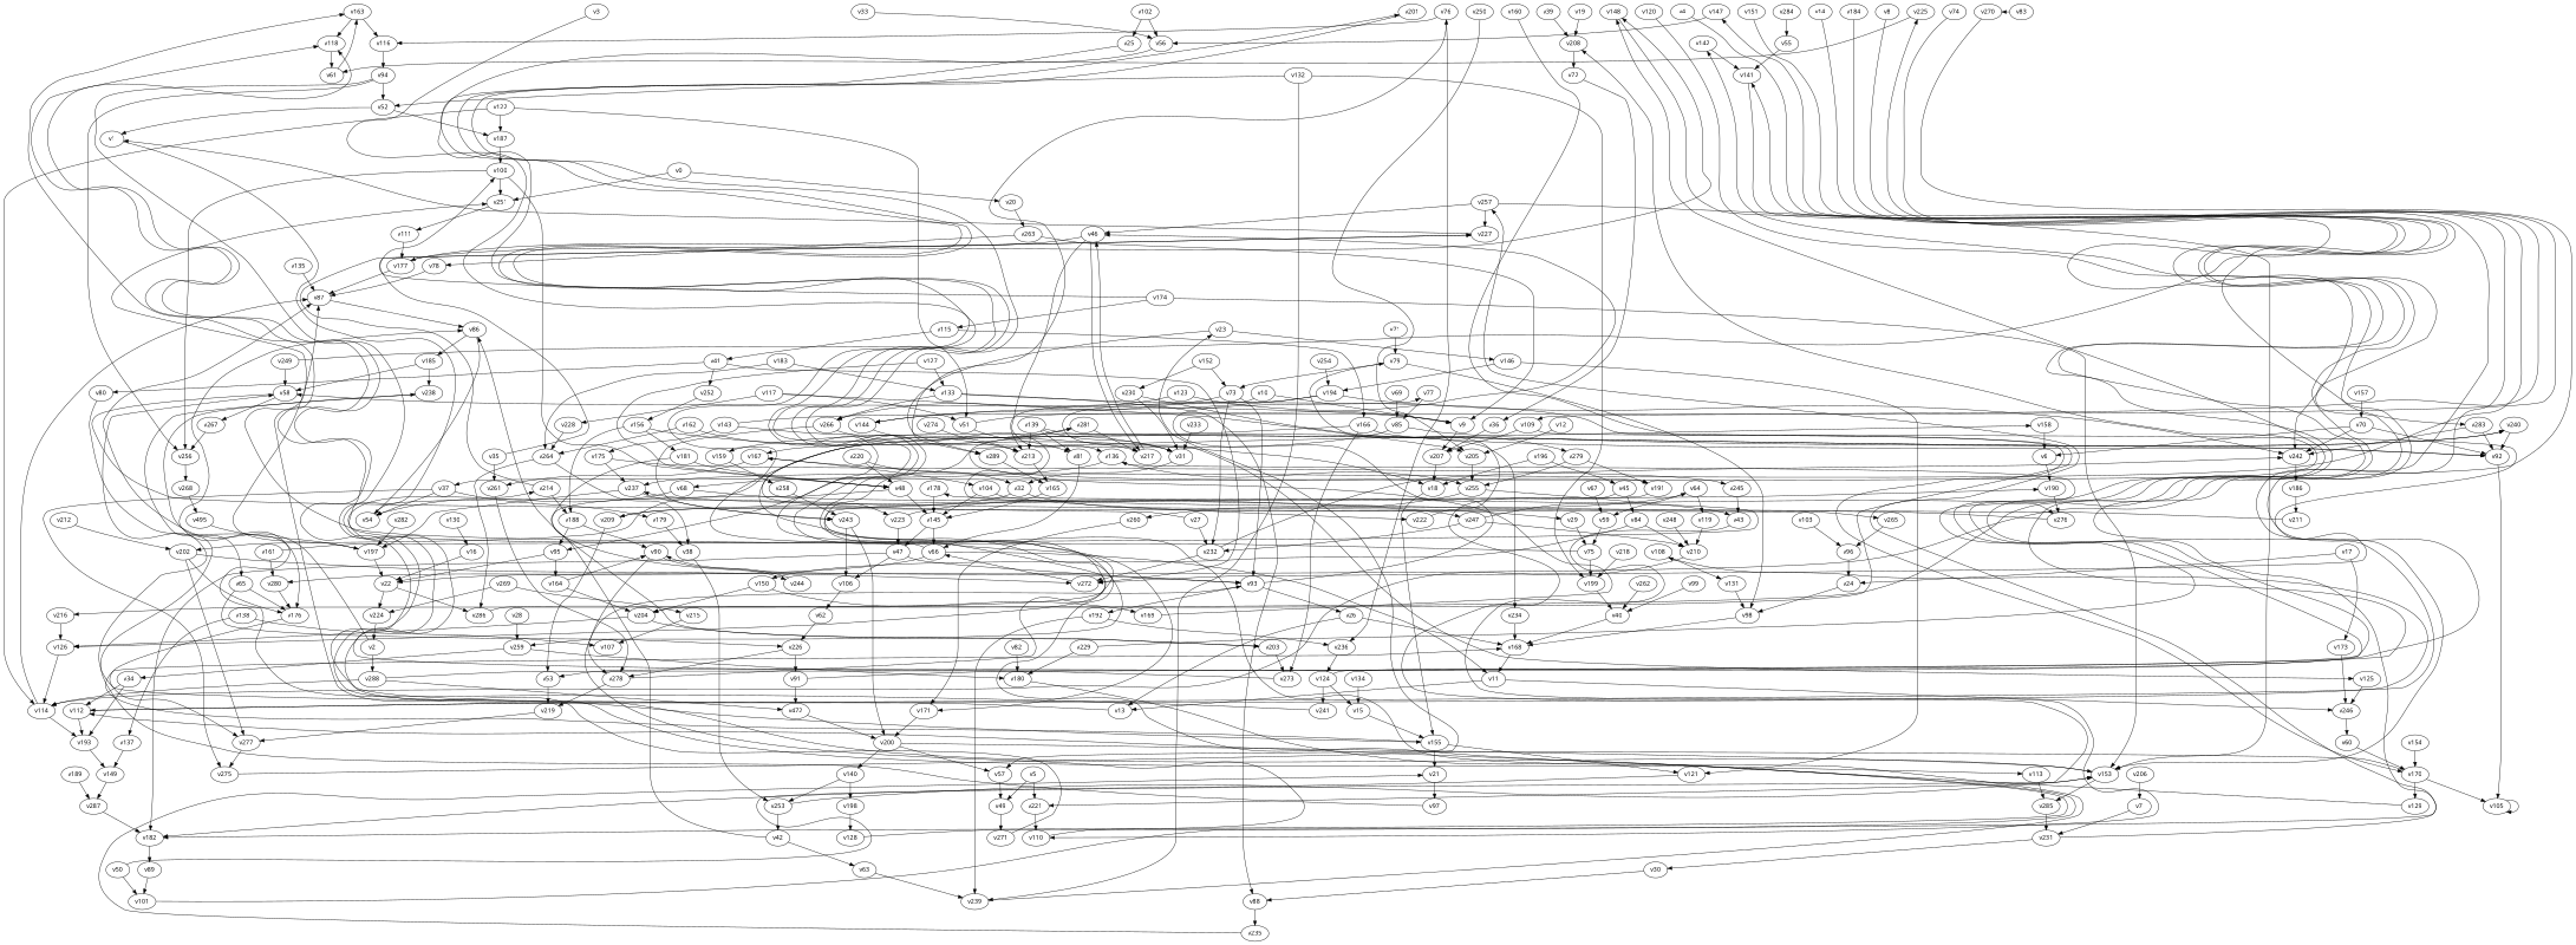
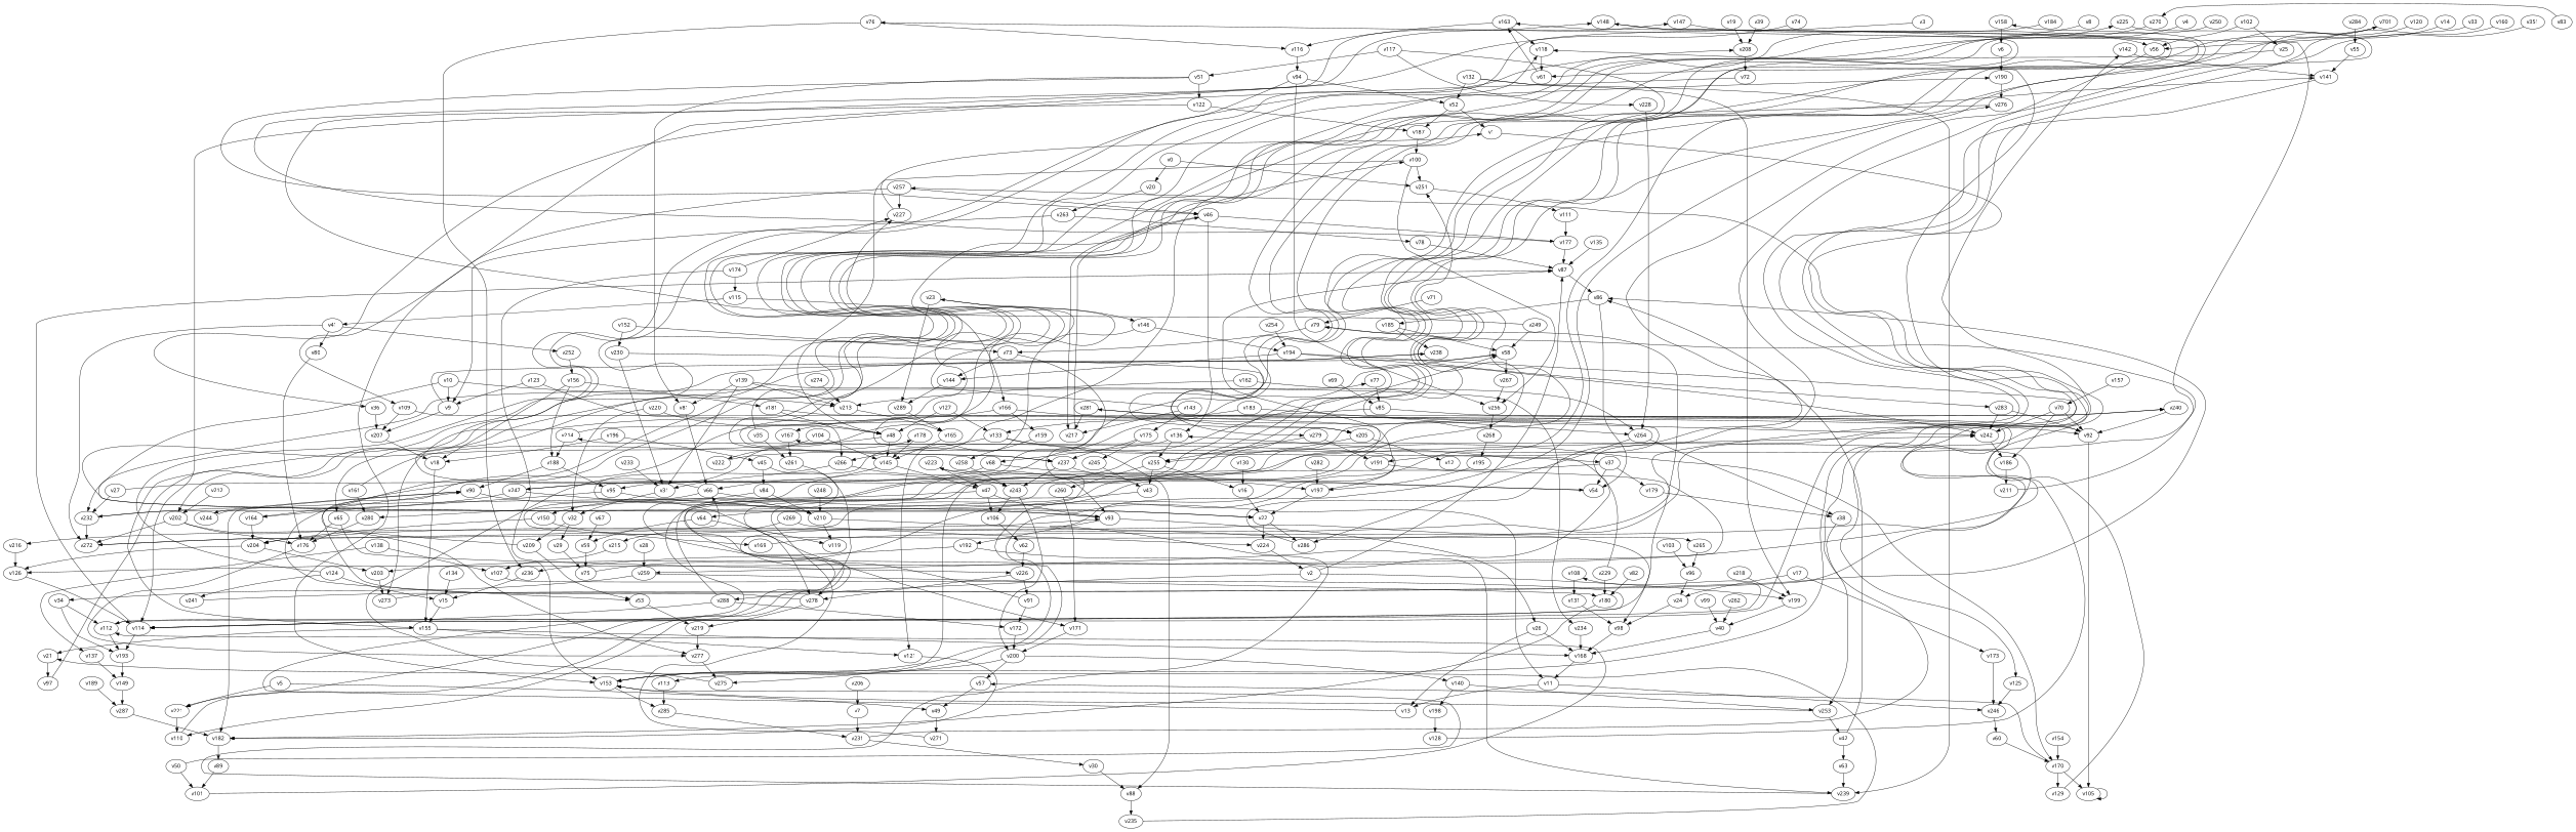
  digraph {
    fontname="Noto Sans"
    node [fontname="Noto Sans" player=1]
    edge [fontname="Noto Sans"]
    v0 [player=0]
    v20
    v251 [player=0]
    v263
    v111
    v1
    v113
    v285 [player=0]
    v2 [player=0]
    v87 [player=0]
    v199
    v288 [player=0]
    v86
    v40
-   v172 [label=v472]
+   v172
    v114
    v148
    v3 [player=0]
    v202 [player=0]
    v272 [player=0]
    v176 [player=0]
    v277 [player=0]
    v4
    v22
    v224 [player=0]
    v286
    v5
    v49
    v221
    v271 [player=0]
    v110
    v190 [player=0]
    v6
    v276
    v7 [player=0]
    v231 [player=0]
    v30
    v257
    v8 [player=0]
    v237 [player=0]
    v197 [player=0]
    v243
    v9
    v58
    v207 [player=0]
    v265
    v267
    v18
    v10
    v213
    v165
    v11 [player=0]
    v13
    v246
    v60 [player=0]
    v12 [player=0]
    v205
    v255
    v153 [player=0]
    v14
    v214 [player=0]
    v155 [player=0]
    v15
    v21
    v168
    v121
    v16 [player=0]
    v17 [player=0]
    v24 [player=0]
    v173
    v98 [player=0]
    v19 [player=0]
    v208
    v72
    v78
    v97 [player=0]
    v238
-   v201 [player=0]
+   v201 [player=0 label=v701]
    v23 [player=0]
    v146 [player=0]
    v289
    v194 [player=0]
    v25 [player=0]
    v95 [player=0]
    v164 [player=0]
    v26
    v27 [player=0]
    v232 [player=0]
    v240 [player=0]
    v242 [player=0]
    v92
    v259 [player=0]
    v28
    v34
    v180
    v75 [player=0]
    v29
    v88 [player=0]
    v235 [player=0]
    v31 [player=0]
    v32
    v209
    v53 [player=0]
    v33 [player=0]
    v56
    v112 [player=0]
    v193
    v108
    v149
    v35 [player=0]
    v100
    v261
    v48 [player=0]
    v256
    v278
    v36 [player=0]
    v54 [player=0]
    v37
    v179 [player=0]
    v275 [player=0]
    v223 [player=0]
    v38 [player=0]
    v253 [player=0]
    v42 [player=0]
    v39
    v41 [player=0]
    v80
    v252
    v156
    v66 [player=0]
    v63
    v239 [player=0]
    v185 [player=0]
    v43 [player=0]
    v93
    v141 [player=0]
    v91
    v45
    v84
    v150 [player=0]
    v210
    v46
    v136
    v177
    v217
    v68
    v47 [player=0]
    v106 [player=0]
    v182
    v77
    v192 [player=0]
    v62
    v89
    v145 [player=0]
    v163
    v50 [player=0]
    v101
    v51
    v81 [player=0]
    v52
    v187 [player=0]
    v219
    v64
    v55
    v216
    v57
    v96
    v59
    v170
    v105
    v129
    v61 [player=0]
    v118
    v116
    v226 [player=0]
    v158 [player=0]
    v119
    v65
    v280 [player=0]
    v67
    v247
    v85 [player=0]
    v69
    v167 [player=0]
    v70 [player=0]
    v186 [player=0]
    v71
    v79
    v73
    v144 [player=0]
    v74 [player=0]
    v109
    v76 [player=0]
    v236 [player=0]
    v94
    v124
    v82 [player=0]
    v83 [player=0]
    v270 [player=0]
    v169 [player=0]
    v204 [player=0]
    v104 [player=0]
    v90 [player=0]
    v244 [player=0]
    v200 [player=0]
    v268 [player=0]
    v99 [player=0]
    v102 [player=0]
    v103 [player=0]
    v222 [player=0]
    v107 [player=0]
    v131
    v115 [player=0]
    v166 [player=0]
    v159 [player=0]
    v273
    v117
    v228
    v264 [player=0]
    v120 [player=0]
    v283 [player=0]
    v122
    v123
    v266
    v241 [player=0]
    v125 [player=0]
    v126
    v127 [player=0]
    v133
    v128 [player=0]
    v142 [player=0]
    v281 [player=0]
    v191
    v130 [player=0]
    v132 [player=0]
    v134
    v135 [player=0]
    v260 [player=0]
    v137 [player=0]
    v287
    v138 [player=0]
    v139
    v234
    v140
    v198
    v143
    v175 [player=0]
    v225
    v245
    v147 [player=0]
    v203 [player=0]
-   v151 [player=0]
+   v151 [player=0 label=v351]
    v152
    v230
    v279
    v188 [player=0]
    v227 [player=0]
    v154
    v181 [player=0]
    v157
    v258
    v160
    v161 [player=0]
    v178 [player=0]
    v162 [player=0]
    v171 [player=0]
    v174
    v183 [player=0]
    v184
    v211
    v189
-   v195 [player=0 label=v495]
+   v195 [player=0]
    v196 [player=0]
    v206 [player=0]
    v212
    v215
    v218
    v220 [player=0]
    v229
    v233 [player=0]
    v248 [player=0]
    v249
    v250 [player=0]
    v254 [player=0]
    v262
    v269
    v274
    v282
    v284 [player=0]
    v0 -> v20
    v0 -> v251
    v20 -> v263
    v251 -> v111
    v263 -> v9
    v263 -> v78
    v111 -> v177
    v1 -> v113 [constraint="t >= 4"]
    v113 -> v285
    v285 -> v231
    v2 -> v87
-   v75 -> v199
+   v2 -> v199
    v2 -> v288
    v87 -> v86
    v199 -> v40
    v288 -> v172
    v288 -> v114
    v288 -> v148 [constraint="t < 9"]
    v86 -> v54
    v86 -> v185
    v40 -> v168
    v172 -> v200
    v114 -> v87
    v114 -> v193
    v148 -> v242 [constraint="t >= 2"]
    v3 -> v202 [constraint="t >= 1"]
    v202 -> v272
    v202 -> v176
    v202 -> v277
    v272 -> v66 [constraint="t >= 5"]
    v176 -> v277 [constraint="t mod 4 == 1"]
    v277 -> v275
    v4 -> v22 [constraint="t < 6"]
    v22 -> v224
    v22 -> v286
    v224 -> v2
    v286 -> v201 [constraint="t < 11"]
    v5 -> v49
    v5 -> v221
    v49 -> v271
    v221 -> v110
    v271 -> v163 [constraint="t >= 3"]
    v110 -> v93 [constraint="t >= 1"]
    v190 -> v276
    v6 -> v190
    v276 -> v237 [constraint="t >= 5"]
    v7 -> v231
    v231 -> v30
    v231 -> v257 [constraint="t < 11"]
    v30 -> v88
    v257 -> v153
    v257 -> v46
    v257 -> v227
    v8 -> v237 [constraint="t mod 5 == 0"]
    v237 -> v197
    v237 -> v243
    v197 -> v87
    v197 -> v22
    v243 -> v106
    v243 -> v200
    v9 -> v58 [constraint="t < 15"]
    v9 -> v207
    v58 -> v265 [constraint="t >= 2"]
    v58 -> v267
    v207 -> v18
    v265 -> v96
    v267 -> v256
    v18 -> v155
    v10 -> v9
    v10 -> v213
    v213 -> v165
    v165 -> v145
    v11 -> v13
    v11 -> v246
    v13 -> v58 [constraint="t >= 1"]
    v246 -> v60
    v60 -> v170
-   v12 -> v205
+   v205 -> v12
    v205 -> v255
+   v255 -> v16
    v255 -> v43
    v255 -> v260
    v153 -> v285
    v153 -> v214 [constraint="t >= 4"]
    v14 -> v153 [constraint="t mod 5 == 3"]
    v214 -> v188
    v214 -> v227 [constraint="t < 11"]
    v155 -> v21
    v155 -> v168 [constraint="t >= 4"]
    v155 -> v121
    v15 -> v155
    v21 -> v97
    v168 -> v11
    v121 -> v182 [constraint="t >= 1"]
    v16 -> v22
    v17 -> v24
    v17 -> v173
    v24 -> v98
    v173 -> v246
    v98 -> v168
    v19 -> v208
    v208 -> v72
    v72 -> v36 [constraint="t mod 5 == 3"]
    v78 -> v87
    v97 -> v238 [constraint="t < 10"]
    v238 -> v65 [constraint="t < 12"]
    v201 -> v171 [constraint="t mod 2 == 0"]
    v23 -> v146
    v23 -> v289
    v146 -> v121
    v146 -> v194
    v289 -> v165
    v194 -> v242
    v194 -> v144
    v194 -> v125 [constraint="t >= 3"]
    v25 -> v95 [constraint="t mod 3 == 1"]
    v95 -> v22
    v95 -> v164
    v164 -> v204
    v164 -> v90 [constraint="t >= 5"]
    v26 -> v13
    v26 -> v168
    v27 -> v232
    v27 -> v240 [constraint="t mod 4 == 0"]
    v232 -> v272
    v232 -> v242 [constraint="t mod 2 == 1"]
    v240 -> v92
    v242 -> v186
    v92 -> v105
    v259 -> v34
    v259 -> v180
    v28 -> v259
    v34 -> v112
    v34 -> v193
    v180 -> v182 [constraint="t >= 4"]
    v75 -> v251 [constraint="t mod 5 == 4"]
    v29 -> v75
    v88 -> v235
    v235 -> v21 [constraint="t < 6"]
    v31 -> v32
    v32 -> v29
    v32 -> v209
    v209 -> v190 [constraint="t mod 5 == 4"]
    v209 -> v53
    v53 -> v219
    v33 -> v56 [constraint="t < 6"]
    v56 -> v259 [constraint="t >= 4"]
    v112 -> v193
    v112 -> v108 [constraint="t < 7"]
    v193 -> v149
    v108 -> v131
    v149 -> v287
    v35 -> v100 [constraint="t < 7"]
    v35 -> v261
    v100 -> v251
    v100 -> v48
    v100 -> v256
    v261 -> v278
    v48 -> v93 [constraint="t >= 2"]
    v48 -> v145
    v256 -> v268
    v278 -> v240 [constraint="t < 12"]
    v278 -> v219
    v36 -> v207
    v54 -> v223 [constraint="t < 8"]
    v37 -> v54
    v37 -> v179
    v37 -> v275
    v179 -> v38
    v275 -> v23 [constraint="t < 15"]
    v223 -> v47
    v223 -> v64 [constraint="t mod 2 == 0"]
    v38 -> v253
    v253 -> v153 [constraint="t < 12"]
    v253 -> v42
    v42 -> v86
    v42 -> v63
    v39 -> v208
    v41 -> v272
    v41 -> v80
    v41 -> v252
    v80 -> v176
    v252 -> v156
    v156 -> v18
    v156 -> v188
    v156 -> v181
    v66 -> v11
    v66 -> v118 [constraint="t < 9"]
    v66 -> v280
    v63 -> v239
    v239 -> v158 [constraint="t mod 5 == 3"]
    v185 -> v58
    v185 -> v238
    v43 -> v110 [constraint="t >= 4"]
    v93 -> v26
    v93 -> v77 [constraint="t < 7"]
    v93 -> v192
    v141 -> v216 [constraint="t < 12"]
    v91 -> v172
    v91 -> v141 [constraint="t < 8"]
    v45 -> v221 [constraint="t mod 4 == 2"]
    v45 -> v84
    v84 -> v150 [constraint="t mod 2 == 1"]
    v84 -> v210
    v150 -> v169
    v150 -> v204
    v210 -> v114 [constraint="t < 14"]
    v46 -> v136
    v46 -> v177
    v46 -> v217
    v136 -> v255
    v136 -> v68
    v177 -> v87
    v177 -> v148 [constraint="t mod 3 == 0"]
    v217 -> v46 [constraint="t < 13"]
    v68 -> v54
    v68 -> v247
    v47 -> v93
    v47 -> v106
    v47 -> v182
    v106 -> v62
    v182 -> v89
    v77 -> v85
    v192 -> v239
    v192 -> v236
    v62 -> v226
    v89 -> v101
    v145 -> v66
    v145 -> v47
    v163 -> v118
    v163 -> v116
    v50 -> v153 [constraint="t >= 2"]
    v50 -> v101
    v101 -> v112 [constraint="t < 12"]
    v51 -> v46 [constraint="t >= 3"]
    v51 -> v81
    v81 -> v66
    v52 -> v1
    v52 -> v187
    v187 -> v100
    v219 -> v277
    v64 -> v59
    v64 -> v119
    v55 -> v141
    v216 -> v126
    v57 -> v49
    v96 -> v24
    v59 -> v75
    v170 -> v57 [constraint="t >= 2"]
    v170 -> v105
    v170 -> v129
    v105 -> v105 [constraint="t >= 1"]
    v129 -> v281 [constraint="t < 5"]
    v61 -> v163
    v118 -> v61
    v116 -> v94
    v226 -> v278
    v226 -> v91
    v158 -> v6
-   v119 -> v210
+   v210 -> v119
    v65 -> v176
    v65 -> v226 [constraint="t mod 2 == 0"]
    v280 -> v176
    v67 -> v59
    v247 -> v276 [constraint="t mod 2 == 0"]
    v247 -> v232
    v247 -> v210
    v85 -> v92
    v85 -> v167
    v69 -> v85
    v167 -> v261
-   v167 -> v104
-   v70 -> v6
+   v70 -> v186
    v70 -> v242
    v70 -> v92
    v186 -> v211
    v71 -> v79
    v79 -> v98
    v79 -> v73
-   v73 -> v232
+   v10 -> v232
    v73 -> v93
    v73 -> v144
    v144 -> v289
    v74 -> v109 [constraint="t mod 5 == 0"]
    v109 -> v272 [constraint="t mod 4 == 1"]
    v109 -> v207
    v76 -> v116
    v76 -> v236
-   v236 -> v124
+   v236 -> v15
    v94 -> v155 [constraint="t mod 3 == 2"]
    v94 -> v256
    v94 -> v52
    v124 -> v15
    v124 -> v208 [constraint="t < 10"]
    v124 -> v241
    v82 -> v180
    v83 -> v270 [constraint="t mod 4 == 3"]
    v270 -> v37 [constraint="t mod 4 == 3"]
    v169 -> v167 [constraint="t mod 5 == 4"]
    v204 -> v126
    v204 -> v203
    v104 -> v145
    v104 -> v222
    v90 -> v278
    v90 -> v244
    v244 -> v90
    v200 -> v153
    v200 -> v57
    v200 -> v140
    v268 -> v195
    v99 -> v40
    v102 -> v25
    v102 -> v56
    v103 -> v96
    v222 -> v79 [constraint="t < 13"]
+   v107 -> v114 [constraint="t >= 5"]
    v131 -> v98
    v115 -> v41
    v115 -> v166
    v166 -> v92
    v166 -> v159
    v166 -> v273
    v159 -> v258
    v273 -> v118 [constraint="t < 11"]
    v117 -> v205 [constraint="t >= 1"]
    v117 -> v51
    v117 -> v228
    v228 -> v264
    v264 -> v286
    v264 -> v38
    v120 -> v283 [constraint="t >= 2"]
    v283 -> v242
    v283 -> v92
    v122 -> v114
-   v122 -> v51
+   v51 -> v122
    v122 -> v187
    v123 -> v9
    v123 -> v266
    v266 -> v243
    v266 -> v31
    v241 -> v86 [constraint="t >= 3"]
    v125 -> v246
    v126 -> v114
    v127 -> v48
    v127 -> v133
    v133 -> v88
    v133 -> v170 [constraint="t < 9"]
    v133 -> v266
    v128 -> v142 [constraint="t >= 5"]
    v142 -> v141
    v281 -> v217
    v281 -> v191 [constraint="t mod 5 == 0"]
    v191 -> v126 [constraint="t < 11"]
    v130 -> v16
    v132 -> v199
    v132 -> v239
    v132 -> v52
    v134 -> v15
    v135 -> v87
    v260 -> v171
    v137 -> v149
    v287 -> v182
    v138 -> v107
    v138 -> v137
    v139 -> v213
    v139 -> v31
    v139 -> v81
    v139 -> v234
    v234 -> v168
    v140 -> v253
    v140 -> v198
    v198 -> v128
    v143 -> v217
    v143 -> v175
    v143 -> v225 [constraint="t < 6"]
    v175 -> v237
    v175 -> v245 [constraint="t mod 5 == 1"]
    v225 -> v61 [constraint="t mod 2 == 1"]
    v245 -> v43
    v147 -> v56 [constraint="t mod 2 == 1"]
    v203 -> v273
    v151 -> v112 [constraint="t mod 2 == 1"]
    v152 -> v73
    v152 -> v230
    v230 -> v31
    v230 -> v279 [constraint="t >= 5"]
    v279 -> v255
    v279 -> v191
    v188 -> v95
    v188 -> v90
    v227 -> v1 [constraint="t < 12"]
    v154 -> v170
    v181 -> v48
    v181 -> v203 [constraint="t mod 3 == 1"]
    v157 -> v70
    v258 -> v243
    v160 -> v204 [constraint="t mod 5 == 4"]
    v161 -> v280
    v161 -> v178 [constraint="t < 6"]
    v178 -> v145
    v162 -> v213
    v162 -> v264
    v171 -> v200
    v174 -> v153
    v174 -> v115
    v174 -> v227 [constraint="t mod 3 == 2"]
    v183 -> v264
    v183 -> v133
    v184 -> v53 [constraint="t mod 2 == 0"]
    v211 -> v76 [constraint="t >= 4"]
    v189 -> v287
    v195 -> v197
    v196 -> v18
    v196 -> v45
    v206 -> v7
    v212 -> v202
    v215 -> v107
    v218 -> v199
    v220 -> v32
    v220 -> v48
    v229 -> v180
    v229 -> v136 [constraint="t < 7"]
    v233 -> v31
    v248 -> v210
    v249 -> v58
    v249 -> v147 [constraint="t mod 5 == 3"]
    v250 -> v205 [constraint="t mod 2 == 0"]
    v254 -> v194
    v262 -> v40
    v269 -> v224
    v269 -> v215
    v274 -> v213
    v282 -> v197
    v284 -> v55
  }
